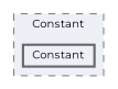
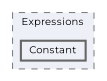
  digraph {
    compound=true
    fontname=Montserrat
    n1 [color=gray40 fillcolor="#edf0f7" fontname=Montserrat fontsize=10 height=0.2 label=Constant shape=box style="filled,bold" width=0.4]
    subgraph cluster_1 {
      bgcolor="#edf0f7"
      fontsize=10
-     label=Constant
+     label=Expressions
      pencolor=grey50
      style="filled,dashed"
      n1
    }
  }
